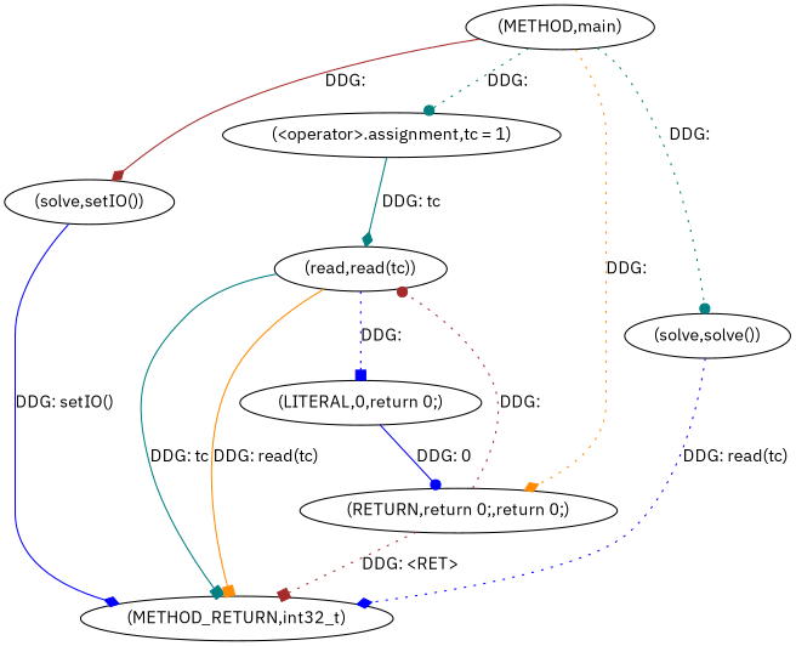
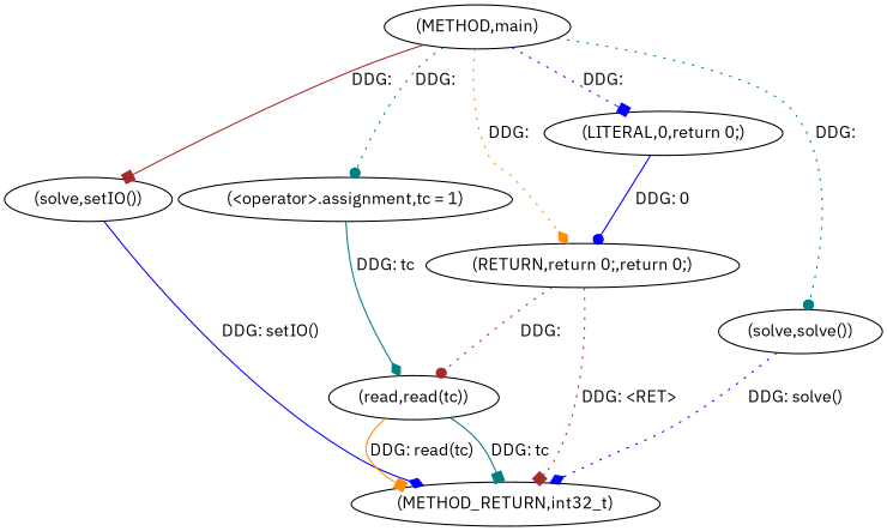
  digraph {
    fontname="IBM Plex Sans"
    node [fontname="IBM Plex Sans"]
    edge [arrowhead=box color=teal fontname="IBM Plex Sans" style=dotted]
    n1 [label="(METHOD,main)"]
    n2 [label="(solve,setIO())"]
    n3 [label="(<operator>.assignment,tc = 1)"]
    n4 [label="(RETURN,return 0;,return 0;)"]
    n5 [label="(solve,solve())"]
    n6 [label="(LITERAL,0,return 0;)"]
    n7 [label="(METHOD_RETURN,int32_t)"]
    n8 [label="(read,read(tc))"]
-   n1 -> n2 [arrowhead=diamond color=brown label="DDG: " style=solid]
+   n1 -> n2 [color=brown label="DDG: " style=solid]
    n1 -> n3 [arrowhead=dot label="DDG: "]
    n1 -> n4 [arrowhead=diamond color=darkorange label="DDG: "]
    n1 -> n5 [arrowhead=dot label="DDG: "]
-   n8 -> n6 [color=blue label="DDG: "]
+   n1 -> n6 [color=blue label="DDG: "]
    n2 -> n7 [arrowhead=diamond color=blue label="DDG: setIO()" style=solid]
    n3 -> n8 [arrowhead=diamond label="DDG: tc" style=solid]
    n4 -> n7 [color=brown label="DDG: <RET>"]
    n4 -> n8 [arrowhead=dot color=brown label="DDG: "]
-   n5 -> n7 [arrowhead=diamond color=blue label="DDG: read(tc)"]
+   n5 -> n7 [arrowhead=diamond color=blue label="DDG: solve()"]
    n6 -> n4 [arrowhead=dot color=blue label="DDG: 0" style=solid]
    n8 -> n7 [label="DDG: tc" style=solid]
    n8 -> n7 [color=darkorange label="DDG: read(tc)" style=solid]
  }
